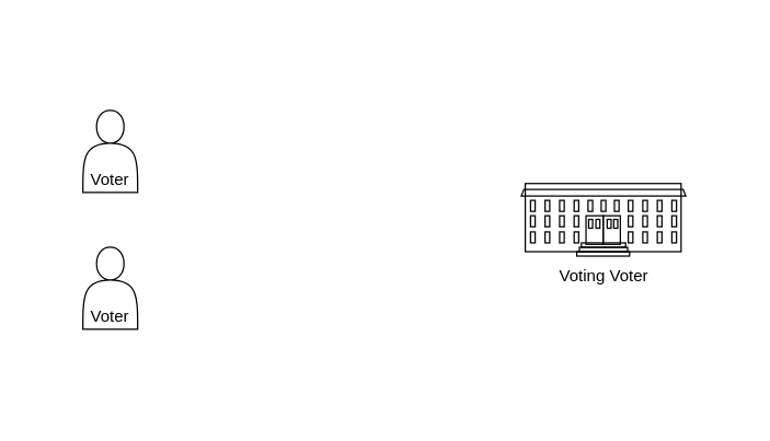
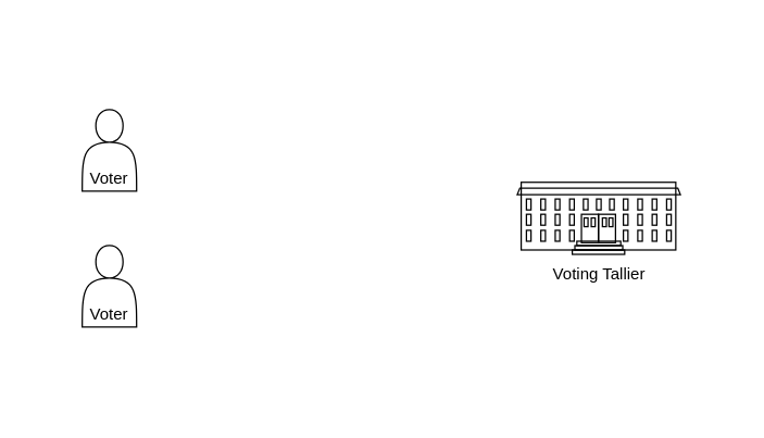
  <mxCell id="0" />
  <mxCell id="1" parent="0" />
  <mxCell id="2" value="" style="rounded=0;whiteSpace=wrap;html=1;fontColor=none;fillColor=none;strokeColor=none;" parent="1" vertex="1"><mxGeometry x="20" y="20" width="520" height="280" as="geometry" /></mxCell>
  <mxCell id="3" value="Voter" style="shape=actor;whiteSpace=wrap;html=1;verticalAlign=bottom;fillColor=none;" parent="1" vertex="1"><mxGeometry x="60" y="80" width="40" height="60" as="geometry" /></mxCell>
- <mxCell id="4" value="Voting Voter" style="shape=mxgraph.cisco.buildings.university;html=1;pointerEvents=1;dashed=0;fillColor=none;strokeColor=#000000;strokeWidth=1;verticalLabelPosition=bottom;verticalAlign=top;align=center;outlineConnect=0;" parent="1" vertex="1"><mxGeometry x="380" y="133.5" width="120" height="53" as="geometry" /></mxCell>
+ <mxCell id="4" value="Voting Tallier" style="shape=mxgraph.cisco.buildings.university;html=1;pointerEvents=1;dashed=0;fillColor=none;strokeColor=#000000;strokeWidth=1;verticalLabelPosition=bottom;verticalAlign=top;align=center;outlineConnect=0;" parent="1" vertex="1"><mxGeometry x="380" y="133.5" width="120" height="53" as="geometry" /></mxCell>
  <mxCell id="5" value="Voter" style="shape=actor;whiteSpace=wrap;html=1;verticalAlign=bottom;fillColor=none;" parent="1" vertex="1"><mxGeometry x="60" y="180" width="40" height="60" as="geometry" /></mxCell>
